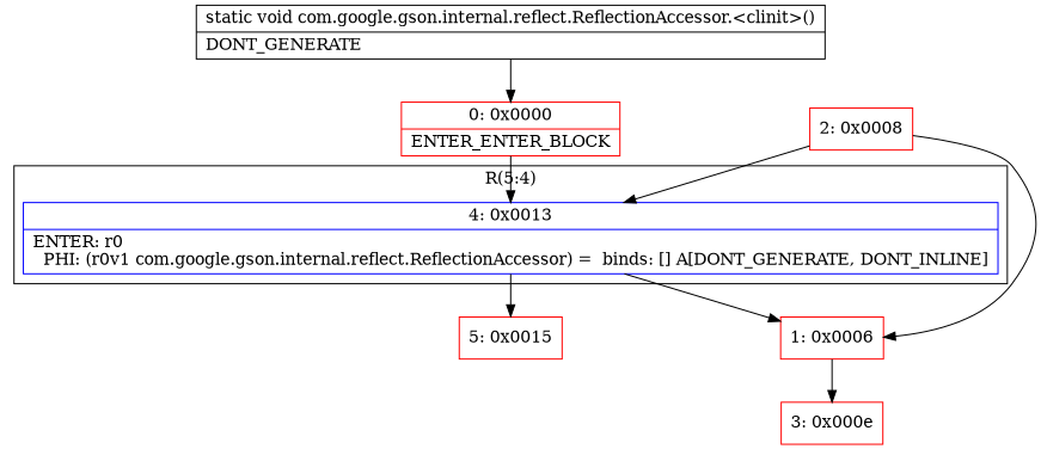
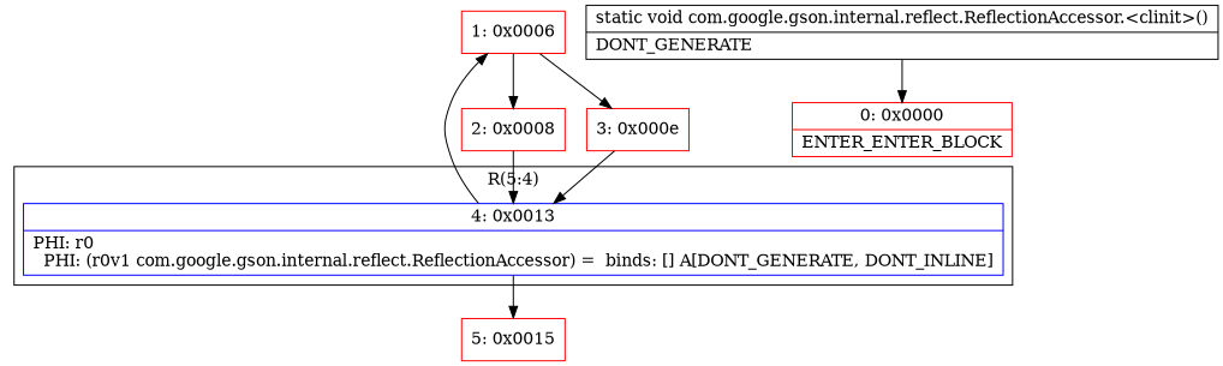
  digraph {
    node [color=red shape=record]
-   n1 [color=blue label="{4\:\ 0x0013|ENTER: r0 \l  PHI: (r0v1 com.google.gson.internal.reflect.ReflectionAccessor) =  binds: [] A[DONT_GENERATE, DONT_INLINE]\l}"]
+   n1 [color=blue label="{4\:\ 0x0013|PHI: r0 \l  PHI: (r0v1 com.google.gson.internal.reflect.ReflectionAccessor) =  binds: [] A[DONT_GENERATE, DONT_INLINE]\l}"]
    n2 [label="{5\:\ 0x0015}"]
    n3 [label="{1\:\ 0x0006}"]
    n4 [label="{0\:\ 0x0000|ENTER_ENTER_BLOCK\l}"]
    n5 [label="{2\:\ 0x0008}"]
    n6 [label="{3\:\ 0x000e}"]
    n7 [label="{static void com.google.gson.internal.reflect.ReflectionAccessor.\<clinit\>()  | DONT_GENERATE\l}" color=""]
    subgraph cluster_1 {
      label="R(5:4)"
      n1
    }
    n1 -> n2
    n1 -> n3
-   n5 -> n3
+   n3 -> n5
    n3 -> n6
    n5 -> n1
-   n4 -> n1
+   n6 -> n1
    n7 -> n4
  }
